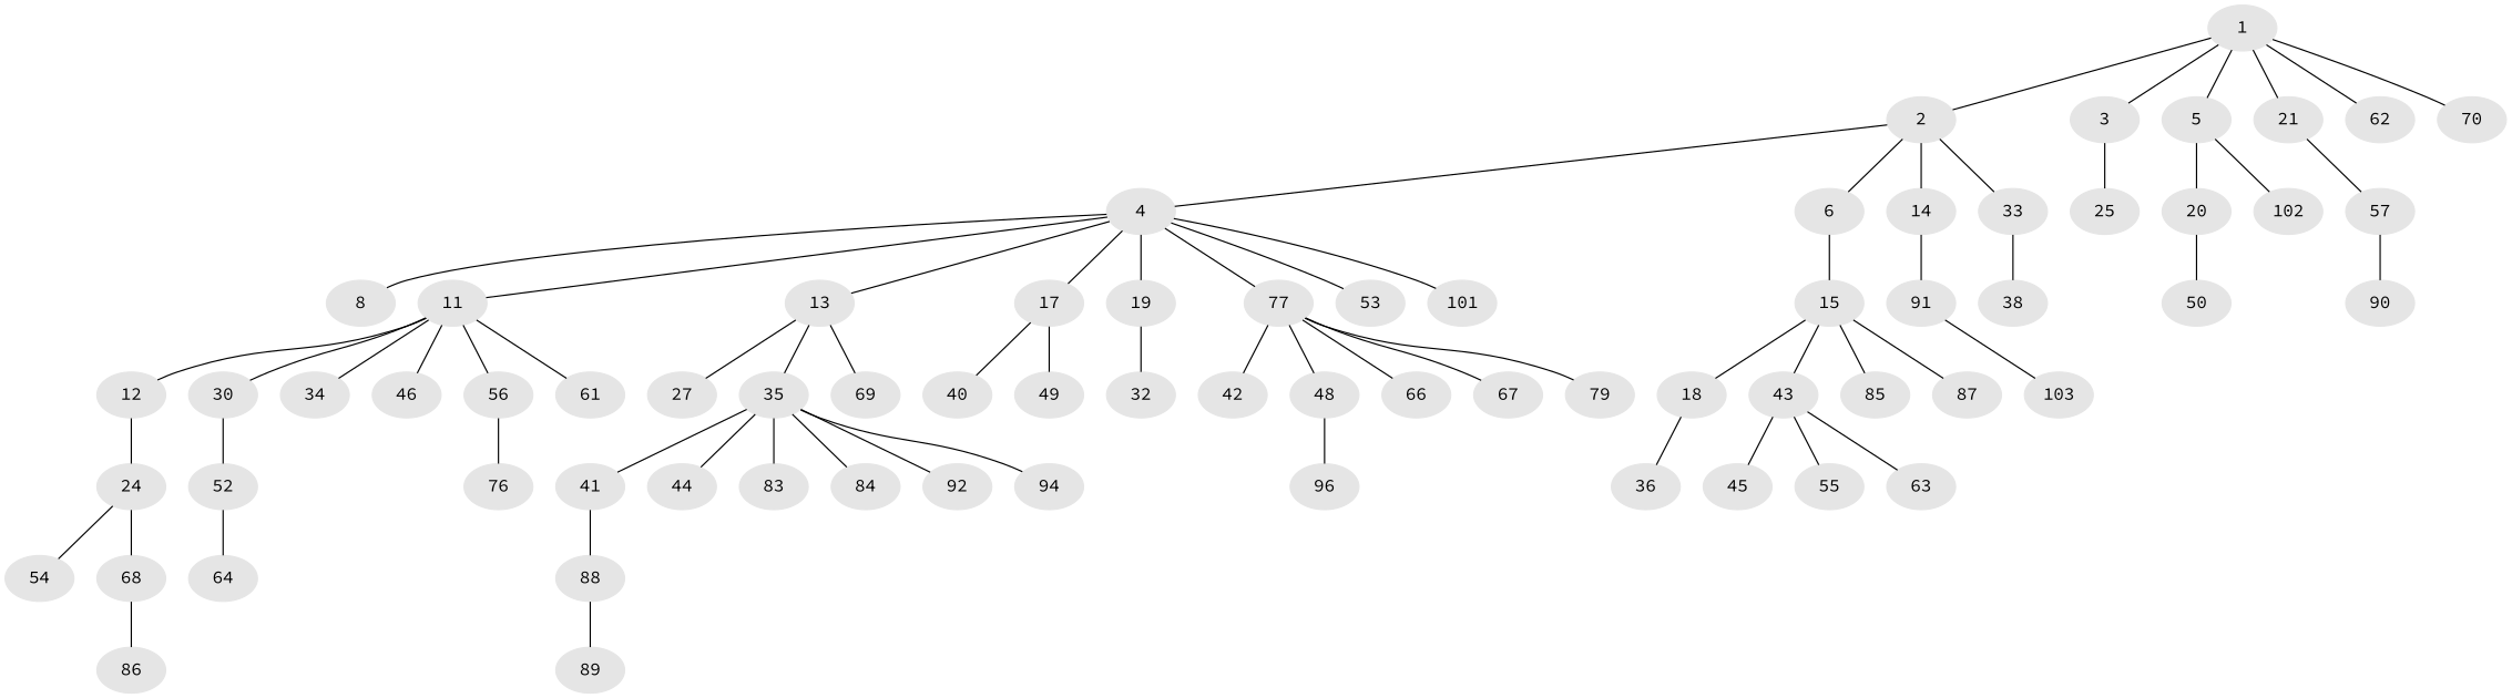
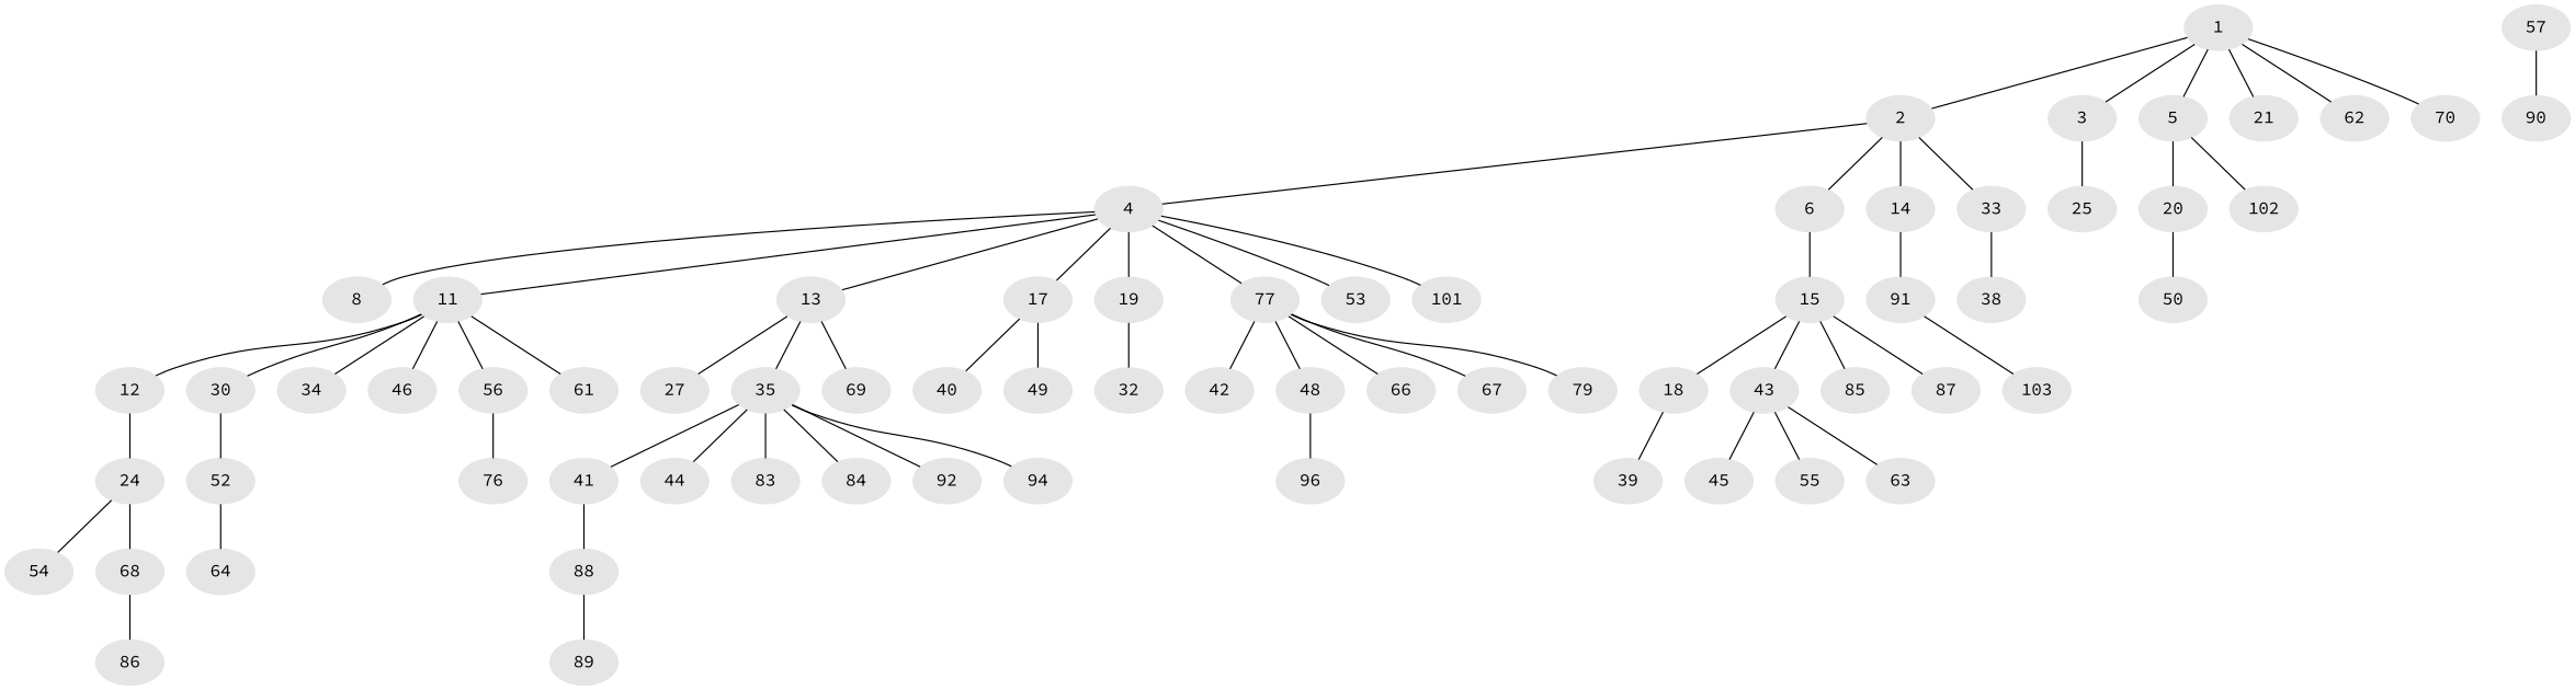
  graph {
    fontname="Source Code Pro"
    node [color=gray90 fontname="Source Code Pro" style=filled]
    edge [fontname="Source Code Pro"]
    1 [super="+22"]
    2 [super="+7"]
    3 [super="+16"]
    5 [super="+9"]
    21
    62 [super="+72"]
    n7 [label=70]
    4 [super="+10"]
    6 [super="+60"]
    14 [super="+74"]
    33 [super="+65"]
    25 [super="+28"]
    20 [super="+98"]
    102
    57 [super="+97"]
    8
    11 [super="+26"]
    13 [super="+31"]
    17 [super="+29"]
    19 [super="+104"]
    n21 [label=77 super="+39"]
    53 [super="+70"]
    101
    15 [super="+93"]
    91
    38
    12 [super="+73"]
    30 [super="+58"]
    34
    46 [super="+81"]
    56
    61
    27
    35 [super="+82"]
    69
    40
    49 [super="+51"]
    32
    42
    48
    66
    67 [super="+77"]
    79
    50
    18 [super="+23"]
    43 [super="+107"]
    85
    87
    24 [super="+59"]
    52 [super="+95"]
    76
    54 [super="+78"]
    68 [super="+75"]
    41
    44 [super="+47"]
    83
    84
    92
    94
    103 [super="+106"]
-   36 [super="+71"]
+   36 [super="+71" label=39]
    45
    55
    63 [super="+99"]
    90 [super="+105"]
    86
    64
    88 [super="+100"]
    96
    89
    1 -- 2
    1 -- 3
    1 -- 5
    1 -- 21
    1 -- 62
    1 -- n7
    2 -- 4
    2 -- 6
    2 -- 14
    2 -- 33
    3 -- 25
    5 -- 20
    5 -- 102
-   21 -- 57
    4 -- 8
    4 -- 11
    4 -- 13
    4 -- 17
    4 -- 19
    4 -- n21
    4 -- 53
    4 -- 101
    6 -- 15
    14 -- 91
    33 -- 38
    20 -- 50
    57 -- 90
    11 -- 12
    11 -- 30
    11 -- 34
    11 -- 46
    11 -- 56
    11 -- 61
    13 -- 27
    13 -- 35
    13 -- 69
    17 -- 40
    17 -- 49
    19 -- 32
    n21 -- 42
    n21 -- 48
    n21 -- 66
    n21 -- 67
    n21 -- 79
    15 -- 18
    15 -- 43
    15 -- 85
    15 -- 87
    91 -- 103
    12 -- 24
    30 -- 52
    56 -- 76
    35 -- 41
    35 -- 44
    35 -- 83
    35 -- 84
    35 -- 92
    35 -- 94
    48 -- 96
    18 -- 36
    43 -- 45
    43 -- 55
    43 -- 63
    24 -- 54
    24 -- 68
    52 -- 64
    68 -- 86
    41 -- 88
    88 -- 89
  }
